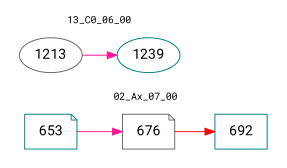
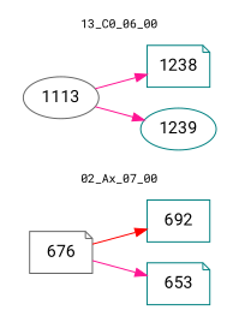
  digraph {
    fontname="Roboto Mono"
    rankdir=LR
    node [color=teal fontname="Roboto Mono" shape=note]
    edge [color=deeppink fontname="Roboto Mono"]
    n1 [color=gray40 label=676]
    n2 [label=653]
    n3 [label=692 shape=box]
-   n4 [color=gray40 label=1213 shape=ellipse]
+   n4 [color=gray40 label=1113 shape=ellipse]
    n5 [label=1239 shape=ellipse]
+   n6 [label=1238]
    subgraph cluster_1 {
      color=white
      fontsize=10
      label="02_Ax_07_00"
      n1
      n2
      n3
    }
    subgraph cluster_2 {
      color=white
      fontsize=10
      label="13_C0_06_00"
      n4
      n5
+     n6
    }
-   n2 -> n1
+   n1 -> n2
    n1 -> n3 [color=red]
    n4 -> n5
+   n4 -> n6
  }
